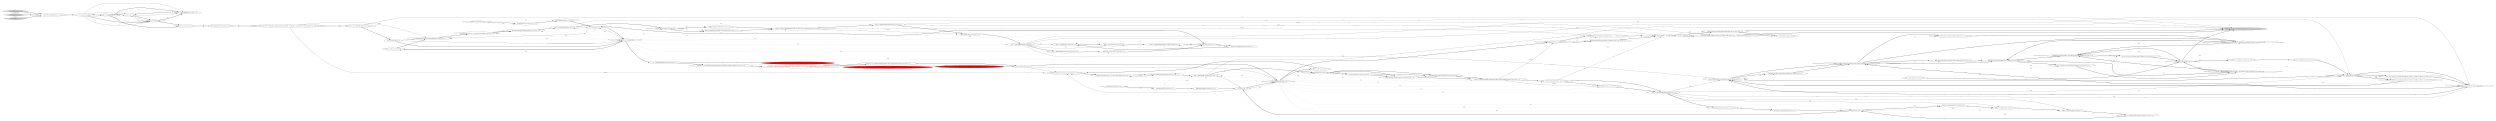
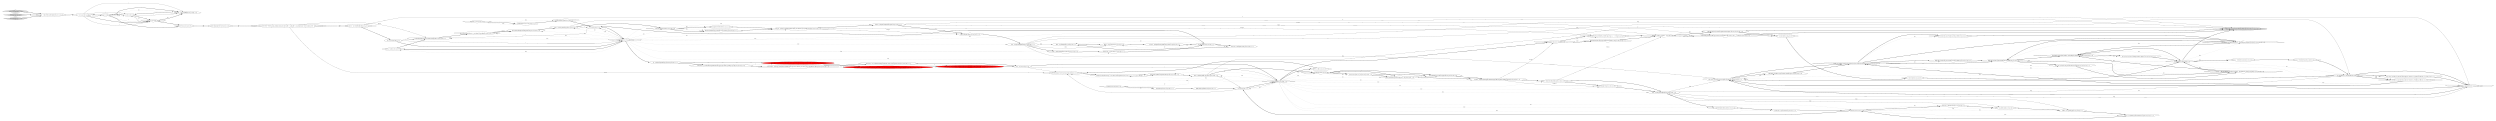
  digraph {
    fontname="Playfair Display"
    rankdir=LR
    node [fillcolor=white fontname="Playfair Display" shape=ellipse style=filled]
    edge [fontname="Playfair Display" style=bold]
    n1 [label="Query q = null@@@18@@@['1', '1', '1']"]
    n2 [label="q = CacheUtils.getQueryService().newQuery(queries(i()@@@20@@@['1', '1', '1']"]
    n3 [label="QueryObserverImpl observer = new QueryObserverImpl()@@@21@@@['1', '1', '1']"]
    n4 [label="fail(\"FAILED: In both the cases Positions are different\")@@@100@@@['1', '1', '0']"]
    n5 [label="fail(\"FAILED: In both the cases Positions are different\")@@@100@@@['1', '0', '0']"]
    n6 [label="!StringUtils.equals(((Position)stc2.get(strg2(1()).secId,((Position)stc1.get(strg1(1()).secId)@@@101@@@['1', '1', '0']" shape=diamond]
    n7 [label="fail(\"FAILED: Status of the Portfolios found are different\")@@@102@@@['1', '1', '0']"]
    n8 [label="fail(\"FAILED: In both the cases Positions secIds are different\")@@@101@@@['1', '0', '0']"]
    n9 [label="((Portfolio)stc2.get(strg2(0()).isActive() != ((Portfolio)stc1.get(strg1(0()).isActive()@@@102@@@['0', '1', '0']" shape=diamond]
    n10 [label="fail(\"FAILED: In both the cases Positions secIds are different\")@@@101@@@['0', '1', '0']"]
    n11 [fillcolor=lightgray label="CacheUtils.compareResultsOfWithAndWithoutIndex(sr,this)@@@95@@@['1', '1', '1']"]
    n12 [label="CacheUtils.log(\"NO INDEX USED\")@@@25@@@['1', '1', '1']"]
    n13 [label="resType1 = (StructType)((SelectResults)sr(i((0().getCollectionType().getElementType()@@@30@@@['1', '1', '1']"]
    n14 [label="CacheUtils.log(\"Both Search Results are of the same Type i.e.- \" + resType1)@@@84@@@['1', '1', '1']"]
    n15 [label="resSize1 = (((SelectResults)sr(i((0().size())@@@31@@@['1', '1', '1']"]
    n16 [label="CacheUtils.log(resType1)@@@32@@@['1', '1', '1']"]
    n17 [label="isActive2 = ((Portfolio)stc2.get(strg2(0()).isActive()@@@75@@@['1', '1', '1']"]
    n18 [label="iter.hasNext()@@@71@@@['1', '1', '1']" shape=diamond]
    n19 [label="i++@@@54@@@['1', '1', '1']"]
    n20 [label="Struct stc2 = (Struct)iter.next()@@@72@@@['1', '1', '1']"]
    n21 [label="valPf2 = stc2.get(strg2(0()@@@73@@@['1', '1', '1']"]
    n22 [label="valPos2 = stc2.get(strg2(1()@@@74@@@['1', '1', '1']"]
    n23 [label="String queries = {\"SELECT DISTINCT * FROM /pos pf, positions.values pos where pf.ID > 0 and pf.ID < 250 and pf.status='active' and pos.secId != null \"}@@@11@@@['1', '1', '1']"]
    n24 [label="q = CacheUtils.getQueryService().newQuery(queries(i()@@@57@@@['1', '1', '1']"]
    n25 [label="SelectResults sr = new SelectResults((((((@@@14@@@['1', '1', '1']"]
    n26 [label="QueryObserverImpl observer2 = new QueryObserverImpl()@@@58@@@['1', '1', '1']"]
    n27 [label="int i = 0@@@15@@@['1', '1', '1']"]
    n28 [label="Exception e@@@43@@@['1', '1', '1']" shape=diamond]
    n29 [label="e.printStackTrace()@@@44@@@['1', '1', '1']"]
    n30 [label="fail(q.getQueryString())@@@45@@@['1', '1', '1']"]
    n31 [label="i++@@@17@@@['1', '1', '1']"]
    n32 [label="iter.hasNext()@@@36@@@['1', '1', '1']" shape=diamond]
    n33 [label="valPf1 = stc1.get(strg1(0()@@@38@@@['1', '1', '1']"]
    n34 [label="valPos1 = stc1.get(strg1(1()@@@39@@@['1', '1', '1']"]
    n35 [label="Struct stc1 = (Struct)iter.next()@@@37@@@['1', '1', '1']"]
    n36 [label="isActive1 = ((Portfolio)stc1.get(strg1(0()).isActive()@@@40@@@['1', '1', '1']"]
    n37 [label="i < queries.length@@@16@@@['1', '1', '1']" shape=diamond]
    n38 [label="set1 = (((SelectResults)sr(i((0().asSet())@@@34@@@['1', '1', '1']"]
    n39 [label="Iterator iter = set1.iterator()@@@35@@@['1', '1', '1']"]
    n40 [label="qs = CacheUtils.getQueryService()@@@48@@@['1', '1', '1']"]
    n41 [label="!observer.isIndexesUsed@@@24@@@['1', '1', '1']" shape=diamond]
    n42 [label="QueryObserverHolder.setInstance(observer)@@@22@@@['1', '1', '1']"]
    n43 [label="strg1 = resType1.getFieldNames()@@@33@@@['1', '1', '1']"]
    n44 [label="sr(i((0( = (SelectResults)q.execute()@@@23@@@['1', '1', '1']"]
    n45 [label="fail(q.getQueryString())@@@80@@@['1', '1', '1']"]
    n46 [label="i < queries.length@@@53@@@['1', '1', '1']" shape=diamond]
    n47 [label="(resType1).equals(resType2)@@@83@@@['1', '1', '1']" shape=diamond]
    n48 [label="sr(i((1( = (SelectResults)q.execute()@@@60@@@['1', '1', '1']"]
    n49 [label="resSize2 = (((SelectResults)sr(i((1().size())@@@66@@@['1', '1', '1']"]
    n50 [label="!observer2.isIndexesUsed@@@61@@@['1', '1', '1']" shape=diamond]
    n51 [label="set2 = (((SelectResults)sr(i((1().asSet())@@@69@@@['1', '1', '1']"]
    n52 [label="CacheUtils.log(resType2)@@@67@@@['0', '0', '1']"]
    n53 [label="resType2 = (StructType)((SelectResults)sr(i((1().getCollectionType().getElementType()@@@65@@@['1', '1', '1']"]
    n54 [label="assertTrue(observer2.indexesUsed.size() < 2)@@@64@@@['1', '1', '0']"]
    n55 [label="assertEquals(observer2.indexesUsed.size(),1)@@@64@@@['0', '0', '1']"]
    n56 [label="Iterator iter = set2.iterator()@@@70@@@['1', '1', '1']"]
    n57 [label="strg2 = resType2.getFieldNames()@@@68@@@['1', '1', '1']"]
    n58 [label="Query q = null@@@55@@@['1', '1', '1']"]
    n59 [label="QueryObserverHolder.setInstance(observer2)@@@59@@@['1', '1', '1']"]
    n60 [label="fail(\"FAILED:Search result Type is different in both the cases\")@@@87@@@['1', '1', '1']"]
    n61 [label="resSize1 == resSize2 || resSize1 != 0@@@89@@@['1', '1', '1']" shape=diamond]
    n62 [label="fail(\"FAILED: Index NOT Used\")@@@62@@@['1', '1', '1']"]
    n63 [label="stc2.get(strg2(0() != stc1.get(strg1(0()@@@99@@@['1', '1', '0']" shape=diamond]
    n64 [label="stc2.get(strg2(1() != stc1.get(strg1(1()@@@100@@@['0', '1', '0']" shape=diamond]
    n65 [label="Index index1 = qs.createIndex(\"statusIndex\",IndexType.FUNCTIONAL,\"pf.status\",\"/pos pf\")@@@49@@@['1', '0', '1']"]
    n66 [label="Index index2 = (Index)qs.createIndex(\"secIdIndex\",IndexType.FUNCTIONAL,\"pos.secId\",\"/pos pf, pf.positions.values pos\")@@@50@@@['1', '0', '1']"]
    n67 [fillcolor=red label="Index index1 = qs.createIndex(\"statusIndex\",IndexType.FUNCTIONAL,\"pf.status\",SEPARATOR + \"pos pf\")@@@49@@@['0', '1', '0']"]
    n68 [fillcolor=red label="Index index2 = (Index)qs.createIndex(\"secIdIndex\",IndexType.FUNCTIONAL,\"pos.secId\",SEPARATOR + \"pos pf, pf.positions.values pos\")@@@50@@@['0', '1', '0']"]
    n69 [label="Index index3 = qs.createIndex(\"IDIndex\",IndexType.FUNCTIONAL,\"pf.ID\",\"/pos pf\")@@@51@@@['1', '0', '1']"]
    n70 [label="CacheUtils.log(\"Search Results size is Non Zero and equal in both cases i.e. Size= \" + resSize1)@@@90@@@['1', '1', '1']"]
    n71 [label="fail(\"FAILED:Search result size is different in both the cases\")@@@93@@@['1', '1', '1']"]
    n72 [label="qs = CacheUtils.getQueryService()@@@10@@@['1', '1', '1']"]
    n73 [label="fail(\"FAILED: IDs of the Portfolios found are different\")@@@103@@@['0', '1', '0']"]
    n74 [label="itert1.hasNext()@@@96@@@['1', '1', '0']" shape=diamond]
    n75 [label="((Portfolio)stc2.get(strg2(0()).getID() != ((Portfolio)stc1.get(strg1(0()).getID()@@@103@@@['1', '1', '0']" shape=diamond]
    n76 [label="((Portfolio)stc2.get(strg2(0()).getID() != ((Portfolio)stc1.get(strg1(0()).getID()@@@103@@@['1', '0', '0']" shape=diamond]
    n77 [label="Struct stc2 = (Struct)itert2.next()@@@97@@@['1', '1', '0']"]
    n78 [fillcolor=lightgray label="testNoIndexSkipping['0', '0', '1']" shape=diamond]
    n79 [label="Region region = CacheUtils.createRegion(\"pos\",)@@@3@@@['1', '1', '1']"]
    n80 [label="int i = 0@@@4@@@['1', '1', '1']"]
    n81 [label="i++@@@6@@@['1', '1', '1']"]
    n82 [label="i < 10@@@5@@@['1', '1', '0']" shape=diamond]
    n83 [label="i < 400@@@5@@@['0', '0', '1']" shape=diamond]
    n84 [label="region.put(\"\" + i,new Portfolio(i))@@@7@@@['1', '1', '1']"]
    n85 [label="QueryService qs@@@9@@@['1', '1', '1']"]
    n86 [label="fail(\"FAILED: Status of the Portfolios found are different\")@@@102@@@['1', '0', '0']"]
    n87 [fillcolor=red label="Index index3 = qs.createIndex(\"IDIndex\",IndexType.FUNCTIONAL,\"pf.ID\",SEPARATOR + \"pos pf\")@@@51@@@['0', '1', '0']"]
    n88 [label="int i = 0@@@52@@@['1', '1', '1']"]
    n89 [fillcolor=lightgray label="testIndexSkipping['1', '0', '0']" shape=diamond]
    n90 [label="e.printStackTrace()@@@79@@@['1', '1', '1']"]
    n91 [label="fail(\"FAILED: In both the Cases the first member of StructSet i.e. Portfolio are different. \")@@@99@@@['1', '0', '0']"]
    n92 [label="fail(\"FAILED: In both the Cases the first member of StructSet i.e. Portfolio are different. \")@@@99@@@['0', '1', '0']"]
    n93 [label="fail(\"How could index be present when not created!?\")@@@28@@@['1', '1', '1']"]
    n94 [fillcolor=lightgray label="testIndexSkipping['0', '1', '0']" shape=diamond]
    n95 [label="Struct stc1 = (Struct)itert1.next()@@@98@@@['1', '1', '0']"]
    n96 [label="itert2 = set2.iterator()@@@94@@@['1', '1', '0']"]
    n97 [label="itert1 = set1.iterator()@@@95@@@['1', '1', '0']"]
    n98 [label="Exception e@@@78@@@['1', '1', '1']" shape=diamond]
    n1 -> n2
    n2 -> n3
    n3 -> n42 [label=observer style=solid]
    n3 -> n42
    n4 -> n5 [label=true style=dotted]
    n4 -> n5
    n4 -> n6
    n5 -> n6
    n6 -> n7
    n6 -> n8
    n6 -> n8 [label=true style=dotted]
    n6 -> n9
    n6 -> n10
    n6 -> n10 [label=true style=dotted]
    n7 -> n75
    n7 -> n76
    n7 -> n86 [label=true style=dotted]
    n7 -> n86
    n8 -> n7
    n9 -> n7 [label=true style=dotted]
    n9 -> n7
    n9 -> n75
    n10 -> n9
    n12 -> n13
    n13 -> n14 [label=resType1 style=solid]
    n13 -> n15
    n13 -> n16 [label=resType1 style=solid]
    n14 -> n61
    n15 -> n16
    n15 -> n61 [label=resSize1 style=solid]
    n15 -> n70 [label=resSize1 style=solid]
    n16 -> n43
    n17 -> n18
    n18 -> n17 [label=true style=dotted]
    n18 -> n19
    n18 -> n20 [label=true style=dotted]
    n18 -> n20
    n18 -> n21 [label=true style=dotted]
    n18 -> n22 [label=true style=dotted]
    n19 -> n24 [label=i style=solid]
    n19 -> n46
    n19 -> n46 [label=i style=solid]
    n20 -> n21
    n21 -> n22
    n22 -> n17
    n23 -> n2 [label=queries style=solid]
    n23 -> n24 [label=queries style=solid]
    n23 -> n25
    n24 -> n26
    n25 -> n11 [label=sr style=solid]
    n25 -> n27
    n26 -> n59
    n26 -> n59 [label=observer2 style=solid]
    n27 -> n2 [label=i style=solid]
    n27 -> n37
    n27 -> n37 [label=i style=solid]
    n28 -> n29
    n28 -> n29 [label=true style=dotted]
    n28 -> n30 [label=true style=dotted]
    n29 -> n30
    n30 -> n31
    n31 -> n2 [label=i style=solid]
    n31 -> n37
    n31 -> n37 [label=i style=solid]
    n32 -> n31
    n32 -> n33 [label=true style=dotted]
    n32 -> n34 [label=true style=dotted]
    n32 -> n35
    n32 -> n35 [label=true style=dotted]
    n32 -> n36 [label=true style=dotted]
    n33 -> n34
    n34 -> n36
    n35 -> n33
    n36 -> n32
    n37 -> n1
    n37 -> n1 [label=true style=dotted]
    n37 -> n2 [label=true style=dotted]
    n37 -> n3 [label=true style=dotted]
    n37 -> n13 [label=true style=dotted]
    n37 -> n15 [label=true style=dotted]
    n37 -> n16 [label=true style=dotted]
    n37 -> n31 [label=true style=dotted]
    n37 -> n32 [label=true style=dotted]
    n37 -> n38 [label=true style=dotted]
    n37 -> n39 [label=true style=dotted]
    n37 -> n40
    n37 -> n41 [label=true style=dotted]
    n37 -> n42 [label=true style=dotted]
    n37 -> n43 [label=true style=dotted]
    n37 -> n44 [label=true style=dotted]
    n38 -> n39
    n39 -> n32
    n40 -> n65
    n40 -> n67
    n41 -> n12
    n41 -> n12 [label=true style=dotted]
    n41 -> n93
    n41 -> n93 [label=false style=dotted]
    n42 -> n44
    n43 -> n4 [label=strg1 style=solid]
    n43 -> n33 [label=strg1 style=solid]
    n43 -> n34 [label=strg1 style=solid]
    n43 -> n38
    n43 -> n63 [label=strg1 style=solid]
    n43 -> n64 [label=strg1 style=solid]
    n44 -> n11 [label=sr style=solid]
    n44 -> n31 [label=i style=solid]
    n44 -> n41
    n45 -> n19
    n46 -> n18 [label=true style=dotted]
    n46 -> n19 [label=true style=dotted]
    n46 -> n24 [label=true style=dotted]
    n46 -> n26 [label=true style=dotted]
    n46 -> n47
    n46 -> n48 [label=true style=dotted]
    n46 -> n49 [label=true style=dotted]
    n46 -> n50 [label=true style=dotted]
    n46 -> n51 [label=true style=dotted]
    n46 -> n52 [label=true style=dotted]
    n46 -> n53 [label=true style=dotted]
    n46 -> n54 [label=true style=dotted]
    n46 -> n55 [label=true style=dotted]
    n46 -> n56 [label=true style=dotted]
    n46 -> n57 [label=true style=dotted]
    n46 -> n58 [label=true style=dotted]
    n46 -> n58
    n46 -> n59 [label=true style=dotted]
    n47 -> n14 [label=true style=dotted]
    n47 -> n14
    n47 -> n60
    n47 -> n60 [label=false style=dotted]
    n48 -> n11 [label=sr style=solid]
    n48 -> n19 [label=i style=solid]
    n48 -> n50
    n49 -> n52
    n49 -> n57
    n49 -> n61 [label=resSize2 style=solid]
    n50 -> n54
    n50 -> n55
    n50 -> n62
    n50 -> n62 [label=true style=dotted]
    n51 -> n56
    n52 -> n57
    n53 -> n47 [label=resType2 style=solid]
    n53 -> n49
    n53 -> n52 [label=resType2 style=solid]
    n54 -> n53
    n54 -> n55 [label=0 style=dashed]
    n55 -> n53
    n56 -> n18
    n57 -> n4 [label=strg2 style=solid]
    n57 -> n21 [label=strg2 style=solid]
    n57 -> n22 [label=strg2 style=solid]
    n57 -> n51
    n57 -> n63 [label=strg2 style=solid]
    n57 -> n64 [label=strg2 style=solid]
    n58 -> n24
    n59 -> n48
    n60 -> n61
    n61 -> n70 [label=true style=dotted]
    n61 -> n70
    n61 -> n71 [label=false style=dotted]
    n61 -> n71
    n62 -> n54
    n62 -> n55
    n63 -> n4
    n63 -> n64
    n63 -> n91 [label=true style=dotted]
    n63 -> n91
    n63 -> n92
    n63 -> n92 [label=true style=dotted]
    n64 -> n4 [label=true style=dotted]
    n64 -> n4
    n64 -> n6
    n65 -> n66
    n65 -> n67 [label=0 style=dashed]
    n66 -> n68 [label=0 style=dashed]
    n66 -> n69
    n67 -> n68
    n68 -> n87
    n69 -> n87 [label=0 style=dashed]
    n69 -> n88
    n70 -> n11
    n70 -> n96
    n71 -> n11
    n71 -> n96
    n72 -> n23
    n73 -> n74
    n74 -> n4 [label=true style=dotted]
    n74 -> n6 [label=true style=dotted]
    n74 -> n7 [label=true style=dotted]
    n74 -> n9 [label=true style=dotted]
    n74 -> n11
    n74 -> n63 [label=true style=dotted]
    n74 -> n64 [label=true style=dotted]
    n74 -> n75 [label=true style=dotted]
    n74 -> n76 [label=true style=dotted]
    n74 -> n77 [label=true style=dotted]
    n74 -> n77
    n75 -> n73 [label=true style=dotted]
    n75 -> n73
    n75 -> n74
    n76 -> n74
    n76 -> n75 [label=true style=dotted]
    n76 -> n75
    n77 -> n95
    n78 -> n79
    n79 -> n80
    n80 -> n81 [label=i style=solid]
    n80 -> n82
    n80 -> n82 [label=i style=solid]
    n80 -> n83
    n80 -> n83 [label=i style=solid]
    n80 -> n84 [label=i style=solid]
    n81 -> n82 [label=i style=solid]
    n81 -> n82
    n81 -> n83 [label=i style=solid]
    n81 -> n83
    n81 -> n84 [label=i style=solid]
    n82 -> n81 [label=true style=dotted]
    n82 -> n83 [label=0 style=dashed]
    n82 -> n84 [label=true style=dotted]
    n82 -> n84
    n82 -> n85
    n83 -> n81 [label=true style=dotted]
    n83 -> n84 [label=true style=dotted]
    n83 -> n84
    n83 -> n85
    n84 -> n81
    n85 -> n72
    n86 -> n76
    n87 -> n88
    n88 -> n24 [label=i style=solid]
    n88 -> n46 [label=i style=solid]
    n88 -> n46
    n89 -> n79
    n90 -> n45
    n91 -> n4
    n92 -> n64
    n93 -> n13
    n94 -> n79
    n95 -> n63
+   n96 -> n97
    n97 -> n74
    n98 -> n48 [label=true style=dotted]
    n98 -> n90 [label=true style=dotted]
    n98 -> n90
  }
